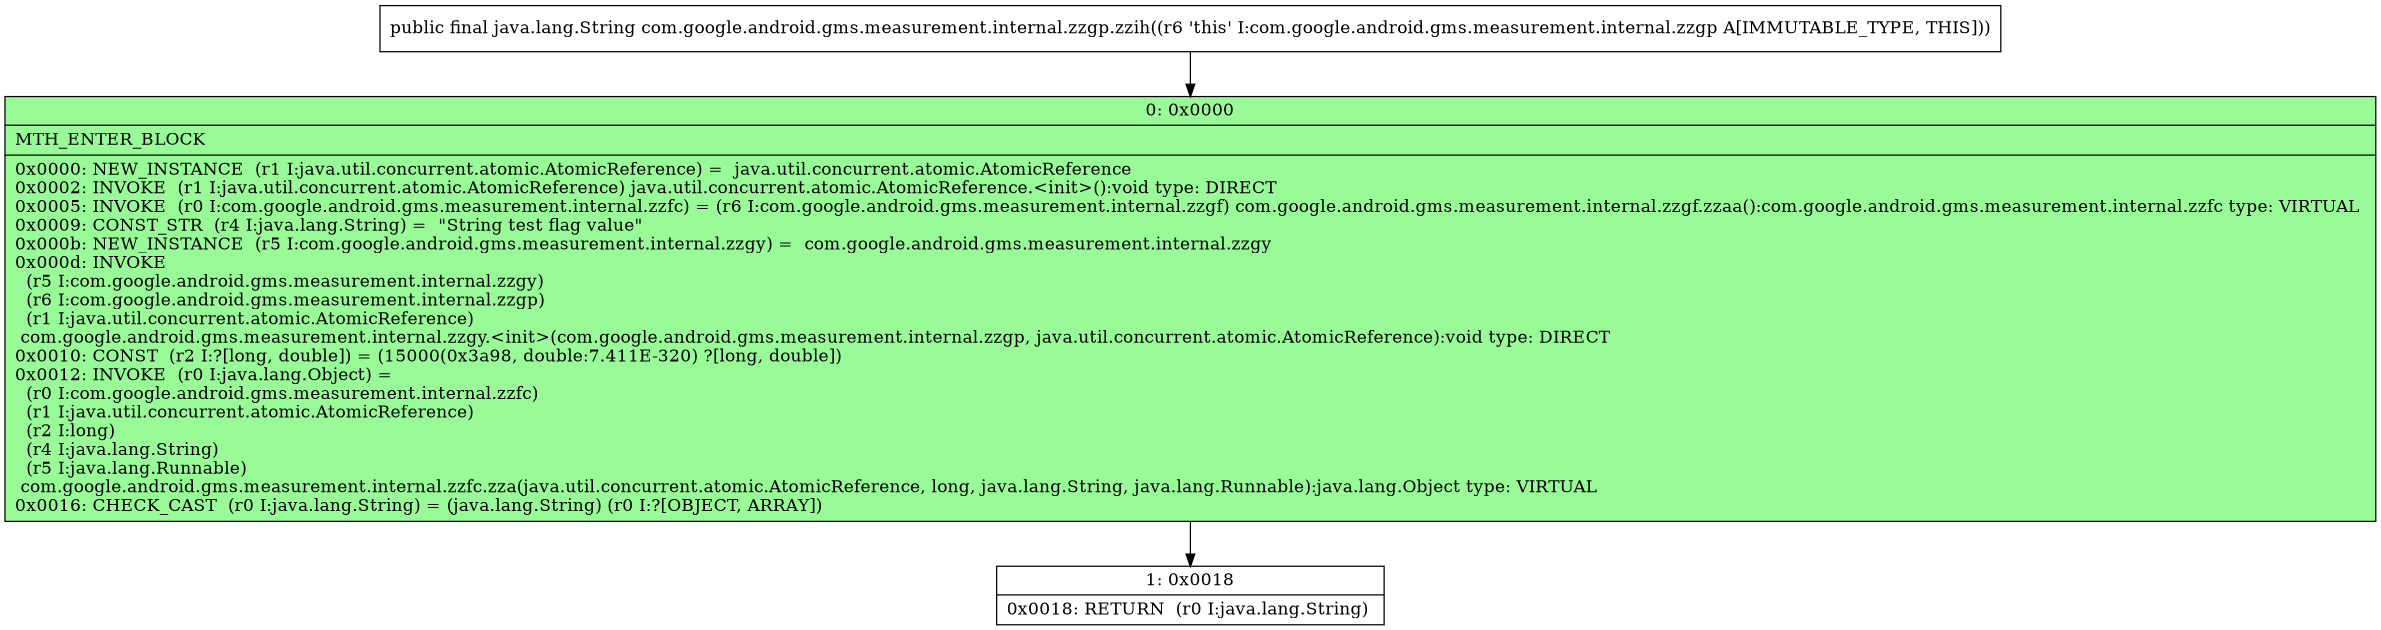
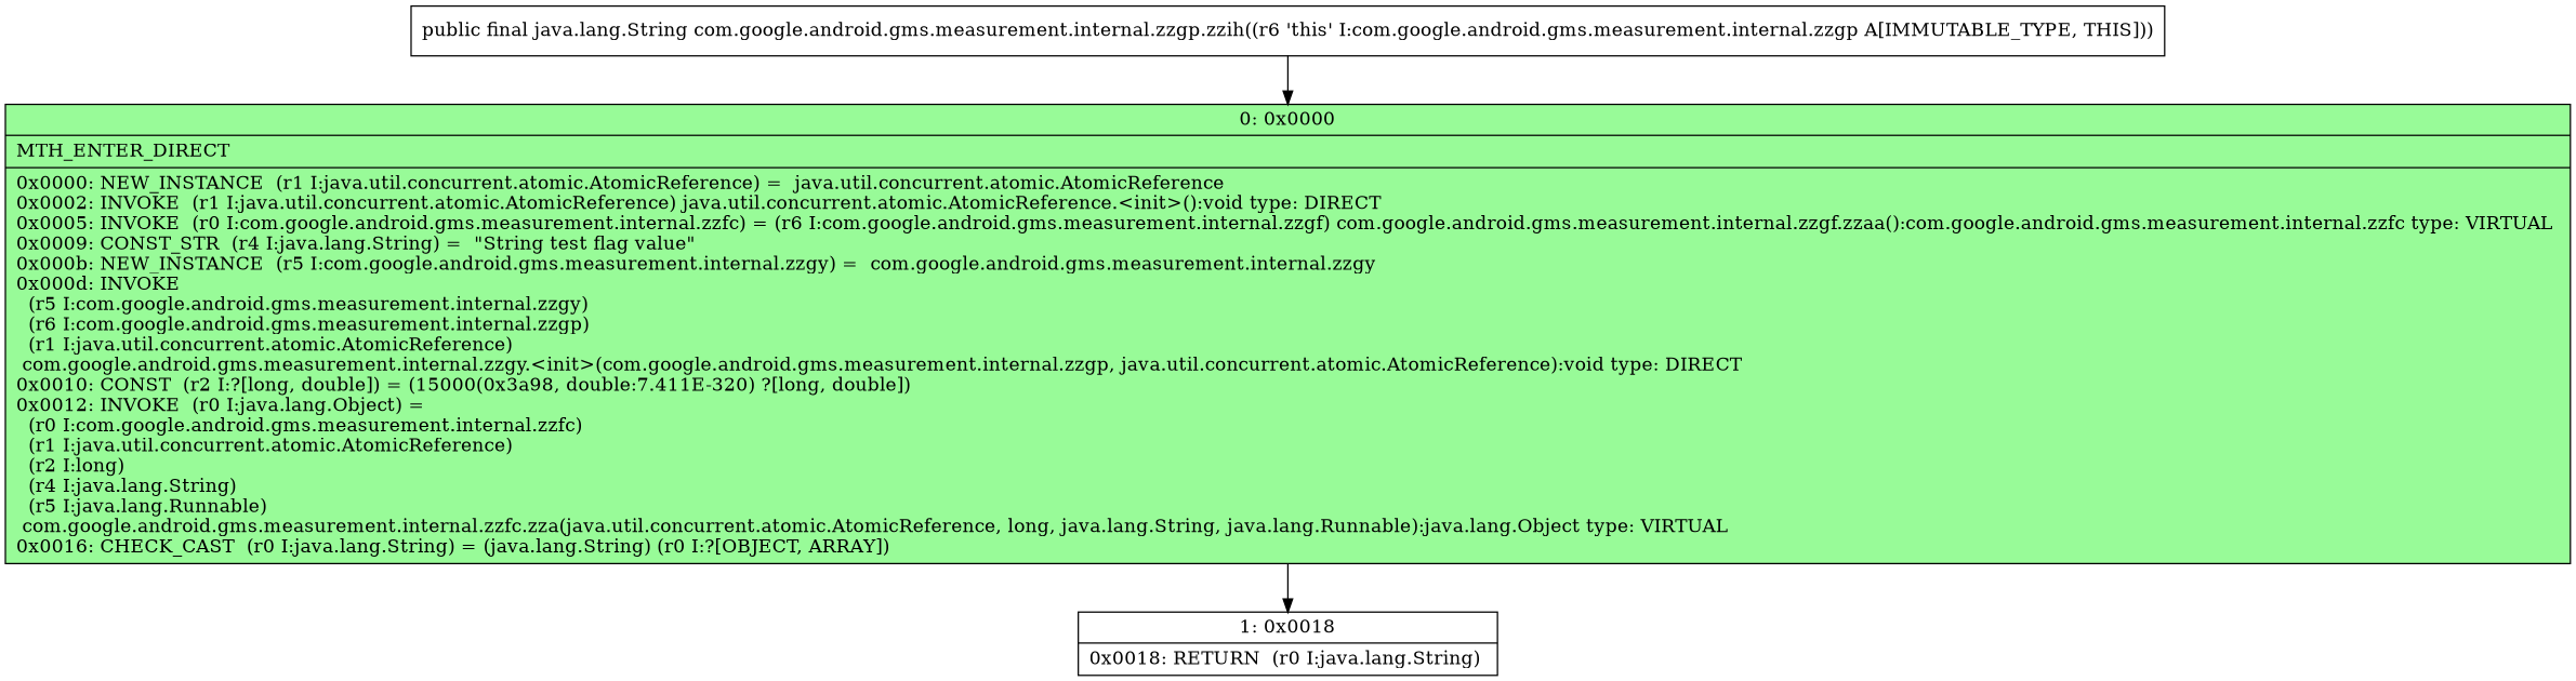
  digraph {
    node [shape=record style=filled fillcolor=white]
-   n1 [label="{0\:\ 0x0000|MTH_ENTER_BLOCK\l|0x0000: NEW_INSTANCE  (r1 I:java.util.concurrent.atomic.AtomicReference) =  java.util.concurrent.atomic.AtomicReference \l0x0002: INVOKE  (r1 I:java.util.concurrent.atomic.AtomicReference) java.util.concurrent.atomic.AtomicReference.\<init\>():void type: DIRECT \l0x0005: INVOKE  (r0 I:com.google.android.gms.measurement.internal.zzfc) = (r6 I:com.google.android.gms.measurement.internal.zzgf) com.google.android.gms.measurement.internal.zzgf.zzaa():com.google.android.gms.measurement.internal.zzfc type: VIRTUAL \l0x0009: CONST_STR  (r4 I:java.lang.String) =  \"String test flag value\" \l0x000b: NEW_INSTANCE  (r5 I:com.google.android.gms.measurement.internal.zzgy) =  com.google.android.gms.measurement.internal.zzgy \l0x000d: INVOKE  \l  (r5 I:com.google.android.gms.measurement.internal.zzgy)\l  (r6 I:com.google.android.gms.measurement.internal.zzgp)\l  (r1 I:java.util.concurrent.atomic.AtomicReference)\l com.google.android.gms.measurement.internal.zzgy.\<init\>(com.google.android.gms.measurement.internal.zzgp, java.util.concurrent.atomic.AtomicReference):void type: DIRECT \l0x0010: CONST  (r2 I:?[long, double]) = (15000(0x3a98, double:7.411E\-320) ?[long, double]) \l0x0012: INVOKE  (r0 I:java.lang.Object) = \l  (r0 I:com.google.android.gms.measurement.internal.zzfc)\l  (r1 I:java.util.concurrent.atomic.AtomicReference)\l  (r2 I:long)\l  (r4 I:java.lang.String)\l  (r5 I:java.lang.Runnable)\l com.google.android.gms.measurement.internal.zzfc.zza(java.util.concurrent.atomic.AtomicReference, long, java.lang.String, java.lang.Runnable):java.lang.Object type: VIRTUAL \l0x0016: CHECK_CAST  (r0 I:java.lang.String) = (java.lang.String) (r0 I:?[OBJECT, ARRAY]) \l}" fillcolor=palegreen]
+   n1 [label="{0\:\ 0x0000|MTH_ENTER_DIRECT\l|0x0000: NEW_INSTANCE  (r1 I:java.util.concurrent.atomic.AtomicReference) =  java.util.concurrent.atomic.AtomicReference \l0x0002: INVOKE  (r1 I:java.util.concurrent.atomic.AtomicReference) java.util.concurrent.atomic.AtomicReference.\<init\>():void type: DIRECT \l0x0005: INVOKE  (r0 I:com.google.android.gms.measurement.internal.zzfc) = (r6 I:com.google.android.gms.measurement.internal.zzgf) com.google.android.gms.measurement.internal.zzgf.zzaa():com.google.android.gms.measurement.internal.zzfc type: VIRTUAL \l0x0009: CONST_STR  (r4 I:java.lang.String) =  \"String test flag value\" \l0x000b: NEW_INSTANCE  (r5 I:com.google.android.gms.measurement.internal.zzgy) =  com.google.android.gms.measurement.internal.zzgy \l0x000d: INVOKE  \l  (r5 I:com.google.android.gms.measurement.internal.zzgy)\l  (r6 I:com.google.android.gms.measurement.internal.zzgp)\l  (r1 I:java.util.concurrent.atomic.AtomicReference)\l com.google.android.gms.measurement.internal.zzgy.\<init\>(com.google.android.gms.measurement.internal.zzgp, java.util.concurrent.atomic.AtomicReference):void type: DIRECT \l0x0010: CONST  (r2 I:?[long, double]) = (15000(0x3a98, double:7.411E\-320) ?[long, double]) \l0x0012: INVOKE  (r0 I:java.lang.Object) = \l  (r0 I:com.google.android.gms.measurement.internal.zzfc)\l  (r1 I:java.util.concurrent.atomic.AtomicReference)\l  (r2 I:long)\l  (r4 I:java.lang.String)\l  (r5 I:java.lang.Runnable)\l com.google.android.gms.measurement.internal.zzfc.zza(java.util.concurrent.atomic.AtomicReference, long, java.lang.String, java.lang.Runnable):java.lang.Object type: VIRTUAL \l0x0016: CHECK_CAST  (r0 I:java.lang.String) = (java.lang.String) (r0 I:?[OBJECT, ARRAY]) \l}" fillcolor=palegreen]
    n2 [label="{1\:\ 0x0018|0x0018: RETURN  (r0 I:java.lang.String) \l}"]
    n3 [label="{public final java.lang.String com.google.android.gms.measurement.internal.zzgp.zzih((r6 'this' I:com.google.android.gms.measurement.internal.zzgp A[IMMUTABLE_TYPE, THIS])) }"]
    n1 -> n2
    n3 -> n1
  }
